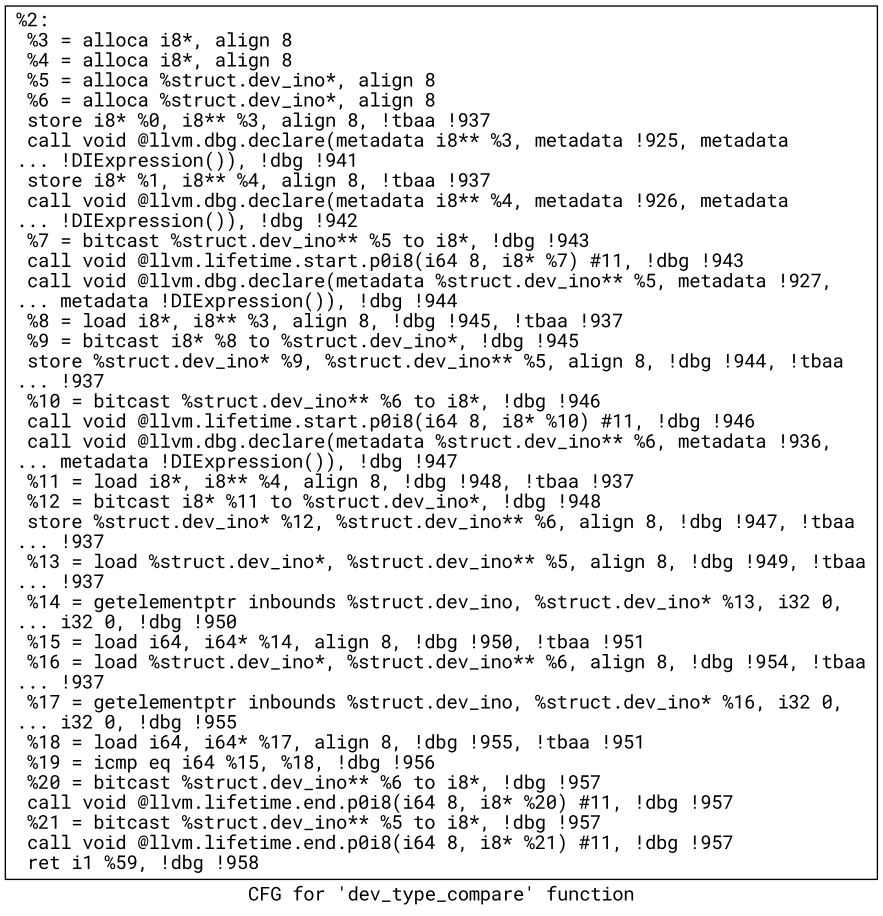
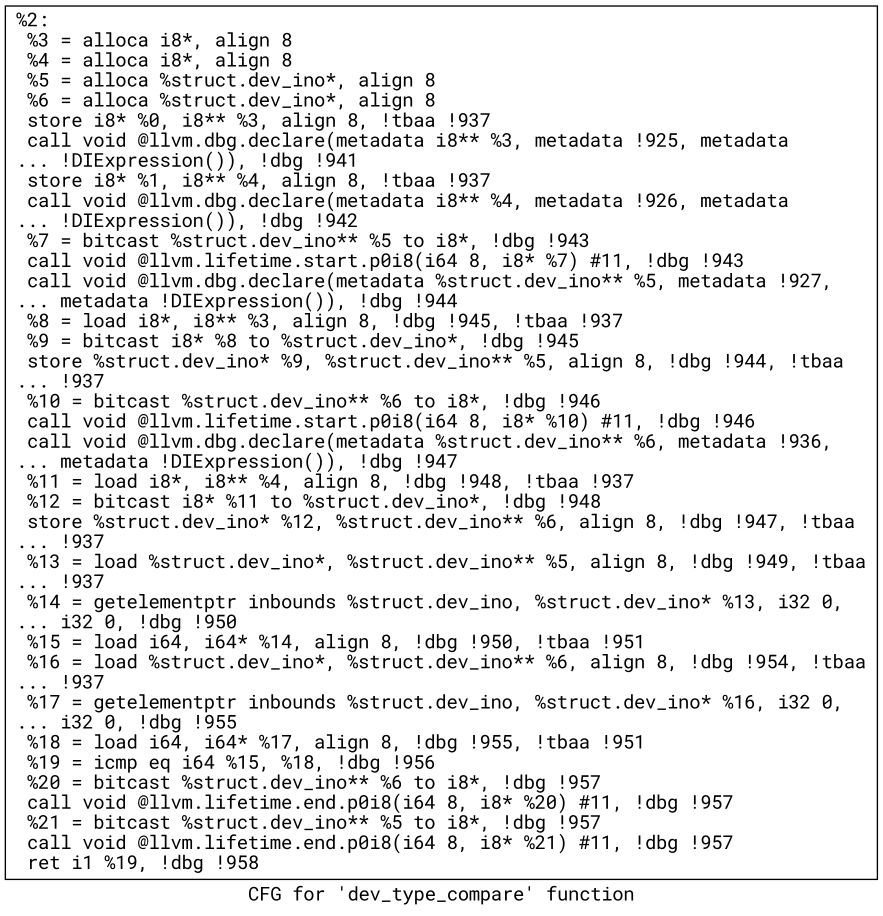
  digraph {
    label="CFG for 'dev_type_compare' function"
    rankdir=LR
    fontname="Roboto Mono"
-   n1 [label="{%2:\l  %3 = alloca i8*, align 8\l  %4 = alloca i8*, align 8\l  %5 = alloca %struct.dev_ino*, align 8\l  %6 = alloca %struct.dev_ino*, align 8\l  store i8* %0, i8** %3, align 8, !tbaa !937\l  call void @llvm.dbg.declare(metadata i8** %3, metadata !925, metadata\l... !DIExpression()), !dbg !941\l  store i8* %1, i8** %4, align 8, !tbaa !937\l  call void @llvm.dbg.declare(metadata i8** %4, metadata !926, metadata\l... !DIExpression()), !dbg !942\l  %7 = bitcast %struct.dev_ino** %5 to i8*, !dbg !943\l  call void @llvm.lifetime.start.p0i8(i64 8, i8* %7) #11, !dbg !943\l  call void @llvm.dbg.declare(metadata %struct.dev_ino** %5, metadata !927,\l... metadata !DIExpression()), !dbg !944\l  %8 = load i8*, i8** %3, align 8, !dbg !945, !tbaa !937\l  %9 = bitcast i8* %8 to %struct.dev_ino*, !dbg !945\l  store %struct.dev_ino* %9, %struct.dev_ino** %5, align 8, !dbg !944, !tbaa\l... !937\l  %10 = bitcast %struct.dev_ino** %6 to i8*, !dbg !946\l  call void @llvm.lifetime.start.p0i8(i64 8, i8* %10) #11, !dbg !946\l  call void @llvm.dbg.declare(metadata %struct.dev_ino** %6, metadata !936,\l... metadata !DIExpression()), !dbg !947\l  %11 = load i8*, i8** %4, align 8, !dbg !948, !tbaa !937\l  %12 = bitcast i8* %11 to %struct.dev_ino*, !dbg !948\l  store %struct.dev_ino* %12, %struct.dev_ino** %6, align 8, !dbg !947, !tbaa\l... !937\l  %13 = load %struct.dev_ino*, %struct.dev_ino** %5, align 8, !dbg !949, !tbaa\l... !937\l  %14 = getelementptr inbounds %struct.dev_ino, %struct.dev_ino* %13, i32 0,\l... i32 0, !dbg !950\l  %15 = load i64, i64* %14, align 8, !dbg !950, !tbaa !951\l  %16 = load %struct.dev_ino*, %struct.dev_ino** %6, align 8, !dbg !954, !tbaa\l... !937\l  %17 = getelementptr inbounds %struct.dev_ino, %struct.dev_ino* %16, i32 0,\l... i32 0, !dbg !955\l  %18 = load i64, i64* %17, align 8, !dbg !955, !tbaa !951\l  %19 = icmp eq i64 %15, %18, !dbg !956\l  %20 = bitcast %struct.dev_ino** %6 to i8*, !dbg !957\l  call void @llvm.lifetime.end.p0i8(i64 8, i8* %20) #11, !dbg !957\l  %21 = bitcast %struct.dev_ino** %5 to i8*, !dbg !957\l  call void @llvm.lifetime.end.p0i8(i64 8, i8* %21) #11, !dbg !957\l  ret i1 %59, !dbg !958\l}" shape=record fontname="Roboto Mono"]
+   n1 [label="{%2:\l  %3 = alloca i8*, align 8\l  %4 = alloca i8*, align 8\l  %5 = alloca %struct.dev_ino*, align 8\l  %6 = alloca %struct.dev_ino*, align 8\l  store i8* %0, i8** %3, align 8, !tbaa !937\l  call void @llvm.dbg.declare(metadata i8** %3, metadata !925, metadata\l... !DIExpression()), !dbg !941\l  store i8* %1, i8** %4, align 8, !tbaa !937\l  call void @llvm.dbg.declare(metadata i8** %4, metadata !926, metadata\l... !DIExpression()), !dbg !942\l  %7 = bitcast %struct.dev_ino** %5 to i8*, !dbg !943\l  call void @llvm.lifetime.start.p0i8(i64 8, i8* %7) #11, !dbg !943\l  call void @llvm.dbg.declare(metadata %struct.dev_ino** %5, metadata !927,\l... metadata !DIExpression()), !dbg !944\l  %8 = load i8*, i8** %3, align 8, !dbg !945, !tbaa !937\l  %9 = bitcast i8* %8 to %struct.dev_ino*, !dbg !945\l  store %struct.dev_ino* %9, %struct.dev_ino** %5, align 8, !dbg !944, !tbaa\l... !937\l  %10 = bitcast %struct.dev_ino** %6 to i8*, !dbg !946\l  call void @llvm.lifetime.start.p0i8(i64 8, i8* %10) #11, !dbg !946\l  call void @llvm.dbg.declare(metadata %struct.dev_ino** %6, metadata !936,\l... metadata !DIExpression()), !dbg !947\l  %11 = load i8*, i8** %4, align 8, !dbg !948, !tbaa !937\l  %12 = bitcast i8* %11 to %struct.dev_ino*, !dbg !948\l  store %struct.dev_ino* %12, %struct.dev_ino** %6, align 8, !dbg !947, !tbaa\l... !937\l  %13 = load %struct.dev_ino*, %struct.dev_ino** %5, align 8, !dbg !949, !tbaa\l... !937\l  %14 = getelementptr inbounds %struct.dev_ino, %struct.dev_ino* %13, i32 0,\l... i32 0, !dbg !950\l  %15 = load i64, i64* %14, align 8, !dbg !950, !tbaa !951\l  %16 = load %struct.dev_ino*, %struct.dev_ino** %6, align 8, !dbg !954, !tbaa\l... !937\l  %17 = getelementptr inbounds %struct.dev_ino, %struct.dev_ino* %16, i32 0,\l... i32 0, !dbg !955\l  %18 = load i64, i64* %17, align 8, !dbg !955, !tbaa !951\l  %19 = icmp eq i64 %15, %18, !dbg !956\l  %20 = bitcast %struct.dev_ino** %6 to i8*, !dbg !957\l  call void @llvm.lifetime.end.p0i8(i64 8, i8* %20) #11, !dbg !957\l  %21 = bitcast %struct.dev_ino** %5 to i8*, !dbg !957\l  call void @llvm.lifetime.end.p0i8(i64 8, i8* %21) #11, !dbg !957\l  ret i1 %19, !dbg !958\l}" shape=record fontname="Roboto Mono"]
  }
